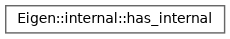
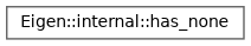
  digraph {
    rankdir=LR
    fontname="DejaVu Sans"
-   n1 [color=grey40 fillcolor=white fontname="DejaVu Sans" fontsize=10 height=0.2 label="Eigen::internal::has_internal" shape=box style=filled width=0.4]
+   n1 [color=grey40 fillcolor=white fontname="DejaVu Sans" fontsize=10 height=0.2 label="Eigen::internal::has_none" shape=box style=filled width=0.4]
  }
